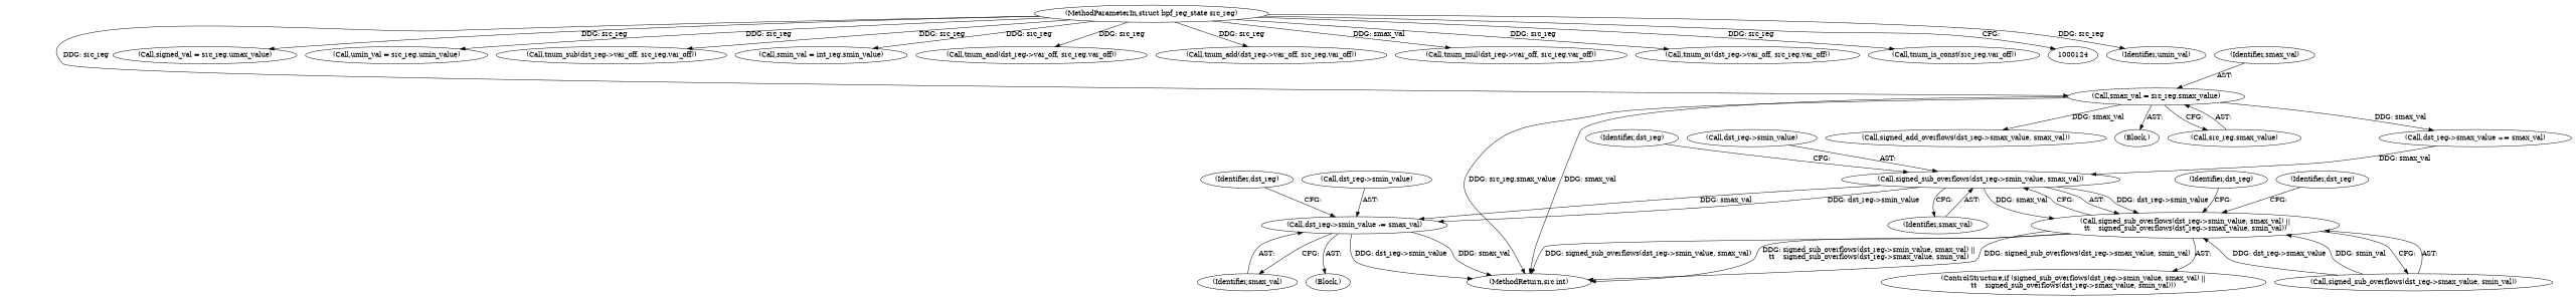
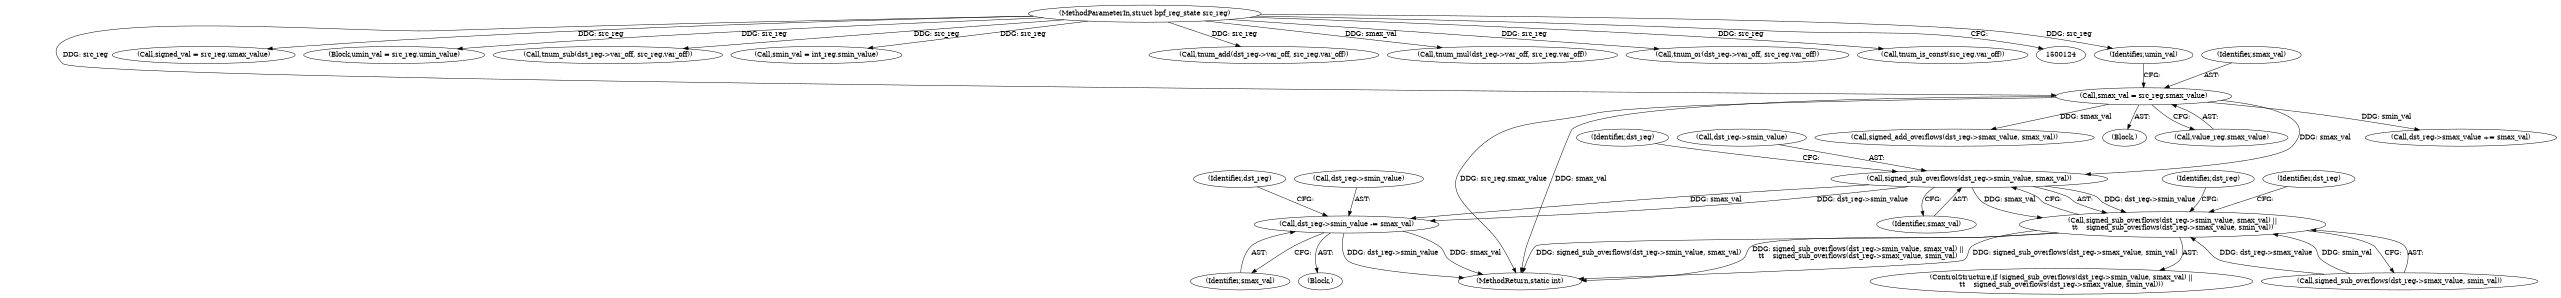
  digraph {
    n1 [label="(Call,signed_sub_overflows(dst_reg->smin_value, smax_val))"]
    n2 [label="(Call,signed_sub_overflows(dst_reg->smin_value, smax_val) ||\n\t\t    signed_sub_overflows(dst_reg->smax_value, smin_val))"]
    n3 [label="(Call,dst_reg->smin_value -= smax_val)"]
    n4 [label="(Identifier,smax_val)"]
-   n5 [label="(MethodReturn,src int)"]
+   n5 [label="(MethodReturn,static int)"]
    n6 [label="(ControlStructure,if (signed_sub_overflows(dst_reg->smin_value, smax_val) ||\n\t\t    signed_sub_overflows(dst_reg->smax_value, smin_val)))"]
    n7 [label="(Call,signed_sub_overflows(dst_reg->smax_value, smin_val))"]
    n8 [label="(Identifier,smax_val)"]
    n9 [label="(Block,)"]
    n10 [label="(Call,smax_val = src_reg.smax_value)"]
    n11 [label="(Call,dst_reg->smax_value += smax_val)"]
    n12 [label="(Call,signed_add_overflows(dst_reg->smax_value, smax_val))"]
    n13 [label="(Block,)"]
-   n14 [label="(Call,src_reg.smax_value)"]
+   n14 [label="(Call,value_reg.smax_value)"]
    n15 [label="(MethodParameterIn,struct bpf_reg_state src_reg)"]
    n16 [label="(Call,signed_val = src_reg.umax_value)"]
-   n17 [label="(Call,umin_val = src_reg.umin_value)"]
+   n17 [label="(Block,umin_val = src_reg.umin_value)"]
    n18 [label="(Call,tnum_sub(dst_reg->var_off, src_reg.var_off))"]
    n19 [label="(Call,smin_val = int_reg.smin_value)"]
-   n20 [label="(Call,tnum_and(dst_reg->var_off, src_reg.var_off))"]
    n21 [label="(Call,tnum_add(dst_reg->var_off, src_reg.var_off))"]
    n22 [label="(Call,tnum_mul(dst_reg->var_off, src_reg.var_off))"]
    n23 [label="(Call,tnum_or(dst_reg->var_off, src_reg.var_off))"]
    n24 [label="(Call,tnum_is_const(src_reg.var_off))"]
-   1000124
+   1000124 [label=1500124]
    n26 [label="(Identifier,umin_val)"]
    n27 [label="(Identifier,dst_reg)"]
    n28 [label="(Identifier,dst_reg)"]
    n29 [label="(Call,dst_reg->smin_value)"]
    n30 [label="(Identifier,dst_reg)"]
    n31 [label="(Identifier,dst_reg)"]
    n32 [label="(Call,dst_reg->smin_value)"]
    n33 [label="(Identifier,smax_val)"]
    n1 -> n2 [label="AST: "]
    n1 -> n2 [label="DDG: dst_reg->smin_value"]
    n1 -> n2 [label="DDG: smax_val"]
    n1 -> n3 [label="DDG: smax_val"]
    n1 -> n3 [label="DDG: dst_reg->smin_value"]
    n1 -> n4 [label="CFG: "]
    n2 -> n1 [label="CFG: "]
    n2 -> n5 [label="DDG: signed_sub_overflows(dst_reg->smin_value, smax_val)"]
    n2 -> n5 [label="DDG: signed_sub_overflows(dst_reg->smin_value, smax_val) ||\n\t\t    signed_sub_overflows(dst_reg->smax_value, smin_val)"]
    n2 -> n5 [label="DDG: signed_sub_overflows(dst_reg->smax_value, smin_val)"]
    n2 -> n6 [label="AST: "]
    n2 -> n7 [label="CFG: "]
    n3 -> n5 [label="DDG: dst_reg->smin_value"]
    n3 -> n5 [label="DDG: smax_val"]
    n3 -> n8 [label="CFG: "]
    n3 -> n9 [label="AST: "]
    n4 -> n1 [label="AST: "]
    n7 -> n2 [label="AST: "]
    n7 -> n2 [label="DDG: dst_reg->smax_value"]
    n7 -> n2 [label="DDG: smin_val"]
    n8 -> n3 [label="AST: "]
-   n11 -> n1 [label="DDG: smax_val"]
+   n10 -> n1 [label="DDG: smax_val"]
    n10 -> n5 [label="DDG: smax_val"]
    n10 -> n5 [label="DDG: src_reg.smax_value"]
-   n10 -> n11 [label="DDG: smax_val"]
+   n10 -> n11 [label="DDG: smin_val"]
    n10 -> n12 [label="DDG: smax_val"]
    n10 -> n13 [label="AST: "]
    n10 -> n14 [label="CFG: "]
    n14 -> n10 [label="AST: "]
    n15 -> n10 [label="DDG: src_reg"]
    n15 -> n16 [label="DDG: src_reg"]
    n15 -> n17 [label="DDG: src_reg"]
    n15 -> n18 [label="DDG: src_reg"]
    n15 -> n19 [label="DDG: src_reg"]
-   n15 -> n20 [label="DDG: src_reg"]
    n15 -> n21 [label="DDG: src_reg"]
    n15 -> n22 [label="DDG: smax_val"]
    n15 -> n23 [label="DDG: src_reg"]
    n15 -> n24 [label="DDG: src_reg"]
    n15 -> 1000124 [label="CFG: "]
    n15 -> n26 [label="DDG: src_reg"]
+   n26 -> n10 [label="CFG: "]
    n27 -> n3 [label="CFG: "]
    n28 -> n2 [label="CFG: "]
    n29 -> n3 [label="AST: "]
    n30 -> n2 [label="CFG: "]
    n31 -> n1 [label="CFG: "]
    n32 -> n1 [label="AST: "]
    n33 -> n10 [label="AST: "]
  }
